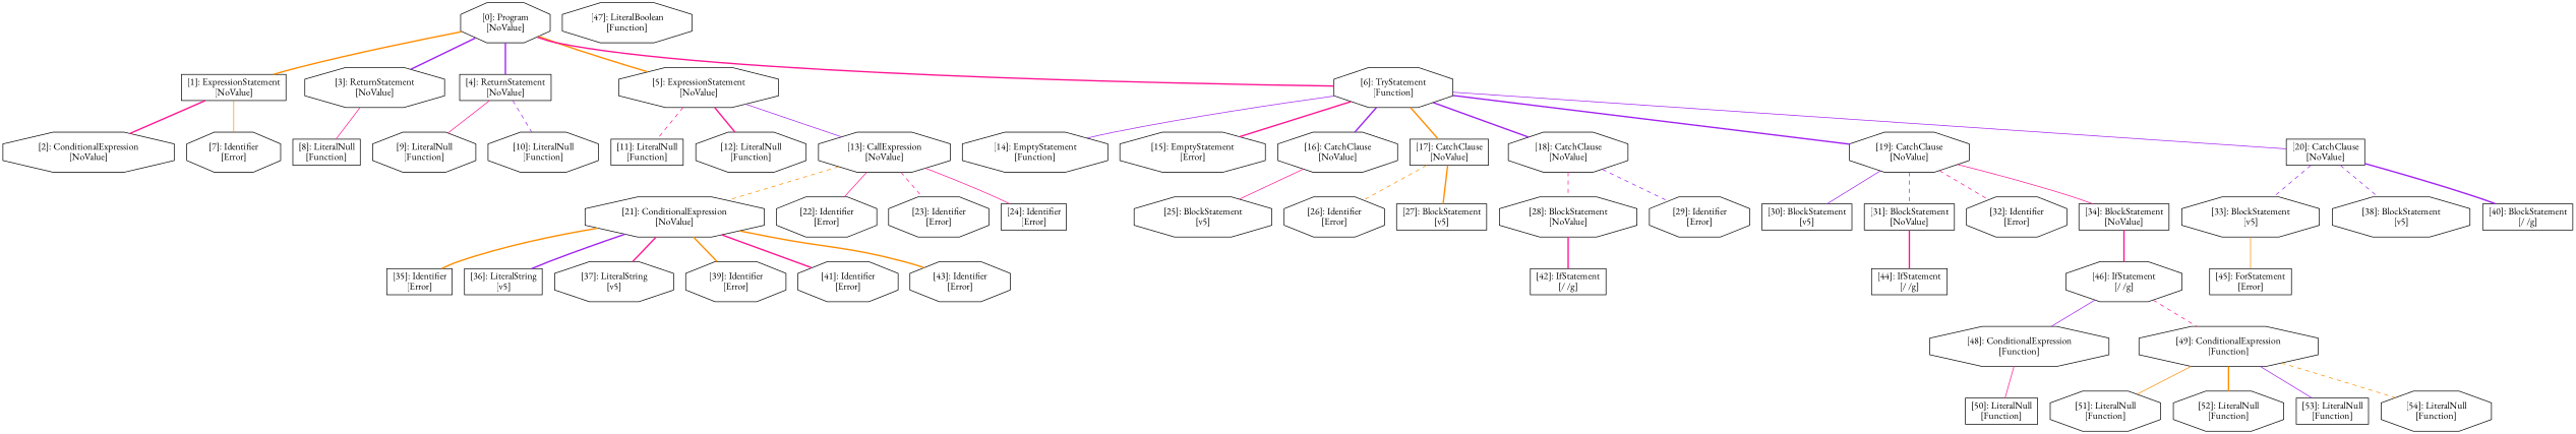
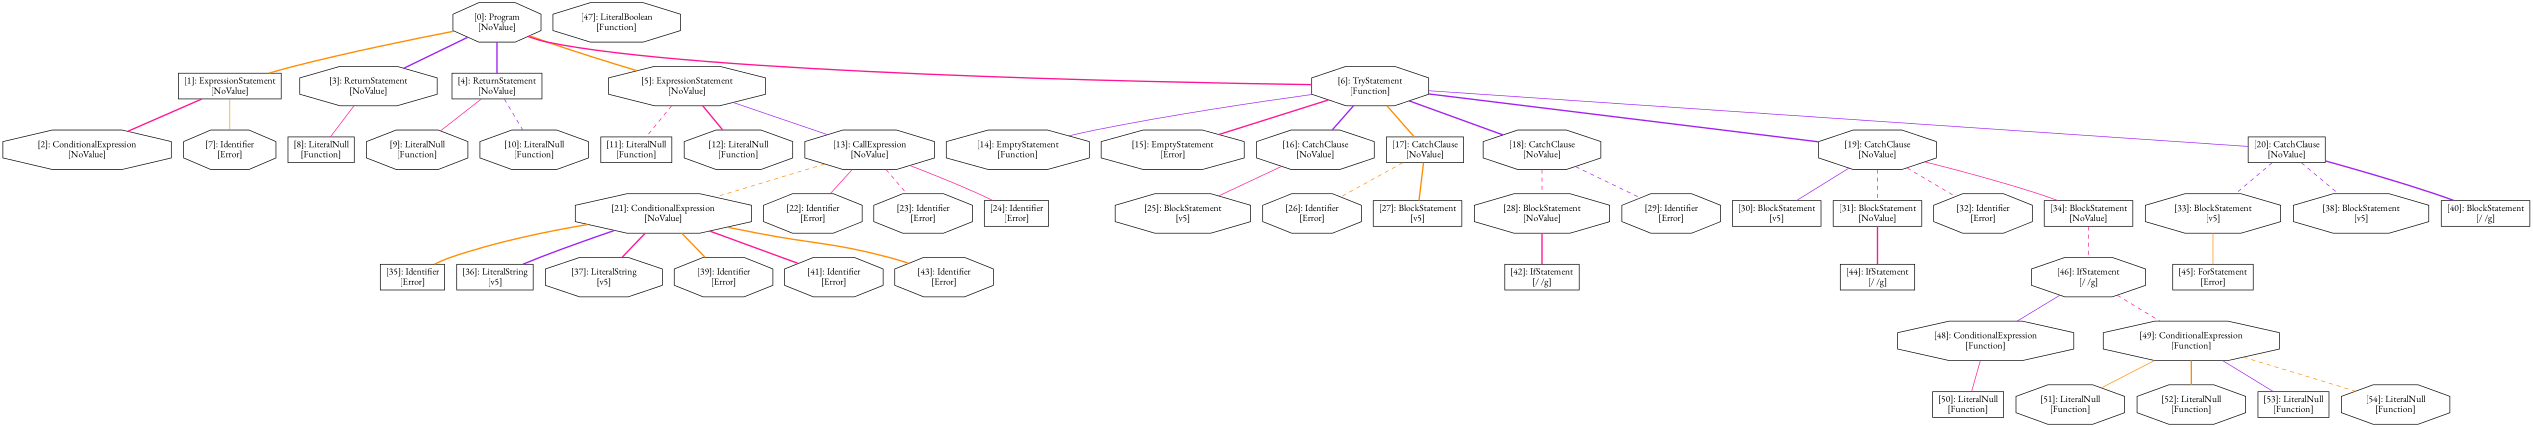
  graph {
    fontname="EB Garamond"
    node [fontname="EB Garamond" shape=octagon]
    edge [color=deeppink fontname="EB Garamond" style=bold]
    n1 [label="[0]: Program\n[NoValue]"]
    n2 [label="[1]: ExpressionStatement\n[NoValue]" shape=box]
    n3 [label="[3]: ReturnStatement\n[NoValue]"]
    n4 [label="[4]: ReturnStatement\n[NoValue]" shape=box]
    n5 [label="[5]: ExpressionStatement\n[NoValue]"]
    n6 [label="[6]: TryStatement\n[Function]"]
    n7 [label="[2]: ConditionalExpression\n[NoValue]"]
    n8 [label="[7]: Identifier\n[Error]"]
    n9 [label="[8]: LiteralNull\n[Function]" shape=box]
    n10 [label="[9]: LiteralNull\n[Function]"]
    n11 [label="[10]: LiteralNull\n[Function]"]
    n12 [label="[11]: LiteralNull\n[Function]" shape=box]
    n13 [label="[12]: LiteralNull\n[Function]"]
    n14 [label="[13]: CallExpression\n[NoValue]"]
    n15 [label="[14]: EmptyStatement\n[Function]"]
    n16 [label="[15]: EmptyStatement\n[Error]"]
    n17 [label="[16]: CatchClause\n[NoValue]"]
    n18 [label="[17]: CatchClause\n[NoValue]" shape=box]
    n19 [label="[18]: CatchClause\n[NoValue]"]
    n20 [label="[19]: CatchClause\n[NoValue]"]
    n21 [label="[20]: CatchClause\n[NoValue]" shape=box]
    n22 [label="[21]: ConditionalExpression\n[NoValue]"]
    n23 [label="[22]: Identifier\n[Error]"]
    n24 [label="[23]: Identifier\n[Error]"]
    n25 [label="[24]: Identifier\n[Error]" shape=box]
    n26 [label="[25]: BlockStatement\n[v5]"]
    n27 [label="[26]: Identifier\n[Error]"]
    n28 [label="[27]: BlockStatement\n[v5]" shape=box]
    n29 [label="[28]: BlockStatement\n[NoValue]"]
    n30 [label="[29]: Identifier\n[Error]"]
    n31 [label="[30]: BlockStatement\n[v5]" shape=box]
    n32 [label="[31]: BlockStatement\n[NoValue]" shape=box]
    n33 [label="[32]: Identifier\n[Error]"]
    n34 [label="[34]: BlockStatement\n[NoValue]" shape=box]
    n35 [label="[33]: BlockStatement\n[v5]"]
    n36 [label="[38]: BlockStatement\n[v5]"]
    n37 [label="[40]: BlockStatement\n[/ /g]" shape=box]
    n38 [label="[35]: Identifier\n[Error]" shape=box]
    n39 [label="[36]: LiteralString\n[v5]" shape=box]
    n40 [label="[37]: LiteralString\n[v5]"]
    n41 [label="[39]: Identifier\n[Error]"]
    n42 [label="[41]: Identifier\n[Error]"]
    n43 [label="[43]: Identifier\n[Error]"]
    n44 [label="[42]: IfStatement\n[/ /g]" shape=box]
    n45 [label="[44]: IfStatement\n[/ /g]" shape=box]
    n46 [label="[46]: IfStatement\n[/ /g]"]
    n47 [label="[45]: ForStatement\n[Error]" shape=box]
    n48 [label="[48]: ConditionalExpression\n[Function]"]
    n49 [label="[49]: ConditionalExpression\n[Function]"]
    n50 [label="[50]: LiteralNull\n[Function]" shape=box]
    n51 [label="[51]: LiteralNull\n[Function]"]
    n52 [label="[52]: LiteralNull\n[Function]"]
    n53 [label="[53]: LiteralNull\n[Function]" shape=box]
    n54 [label="[54]: LiteralNull\n[Function]"]
    n55 [label="[47]: LiteralBoolean\n[Function]"]
    n1 -- n2 [color=darkorange]
    n1 -- n3 [color=purple]
    n1 -- n4 [color=purple]
    n1 -- n5 [color=darkorange]
    n1 -- n6
    n2 -- n7
    n2 -- n8 [color=darkorange style=solid]
    n3 -- n9 [style=solid]
    n4 -- n10 [style=solid]
    n4 -- n11 [color=purple style=dashed]
    n5 -- n12 [style=dashed]
    n5 -- n13
    n5 -- n14 [color=purple style=solid]
    n6 -- n15 [color=purple style=solid]
    n6 -- n16
    n6 -- n17 [color=purple]
    n6 -- n18 [color=darkorange]
    n6 -- n19 [color=purple]
    n6 -- n20 [color=purple]
    n6 -- n21 [color=purple style=solid]
    n14 -- n22 [color=darkorange style=dashed]
    n14 -- n23 [style=solid]
    n14 -- n24 [style=dashed]
    n14 -- n25 [style=solid]
    n17 -- n26 [style=solid]
    n18 -- n27 [color=darkorange style=dashed]
    n18 -- n28 [color=darkorange]
    n19 -- n29 [style=dashed]
    n19 -- n30 [color=purple style=dashed]
    n20 -- n31 [color=purple style=solid]
    n20 -- n32 [color=purple style=dashed]
    n20 -- n33 [style=dashed]
    n20 -- n34 [style=solid]
    n21 -- n35 [color=purple style=dashed]
    n21 -- n36 [color=purple style=dashed]
    n21 -- n37 [color=purple]
    n22 -- n38 [color=darkorange]
    n22 -- n39 [color=purple]
    n22 -- n40
    n22 -- n41 [color=darkorange]
    n22 -- n42
    n22 -- n43 [color=darkorange]
    n29 -- n44
    n32 -- n45
-   n34 -- n46
+   n34 -- n46 [style=dashed]
    n35 -- n47 [color=darkorange style=solid]
    n46 -- n48 [color=purple style=solid]
    n46 -- n49 [style=dashed]
    n48 -- n50 [style=solid]
    n49 -- n51 [color=darkorange style=solid]
    n49 -- n52 [color=darkorange]
    n49 -- n53 [color=purple style=solid]
    n49 -- n54 [color=darkorange style=dashed]
  }
